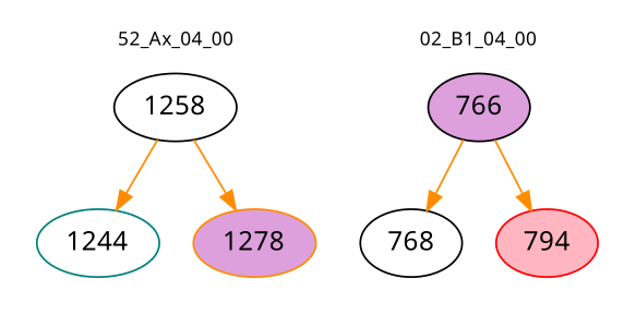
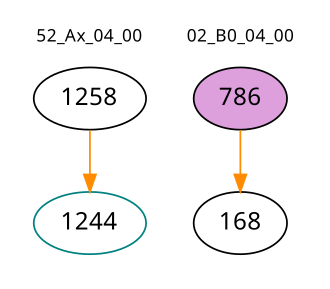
  digraph {
    fontname="Noto Sans"
    node [color=black fillcolor=white fontname="Noto Sans" style=filled]
    edge [color=darkorange fontname="Noto Sans"]
    n1 [label=1258]
    n2 [color=teal label=1244]
-   n3 [color=darkorange fillcolor=plum label=1278]
-   n4 [fillcolor=plum label=766]
-   n5 [label=768]
-   n6 [color=red fillcolor=lightpink label=794]
+   n4 [fillcolor=plum label=786]
+   n5 [label=168]
    subgraph cluster_1 {
      color=white
      fontsize=10
      label="52_Ax_04_00"
      n1
      n2
-     n3
    }
    subgraph cluster_2 {
      color=white
      fontsize=10
-     label="02_B1_04_00"
+     label="02_B0_04_00"
      n4
      n5
-     n6
    }
    n1 -> n2
-   n1 -> n3
    n4 -> n5
-   n4 -> n6
  }
